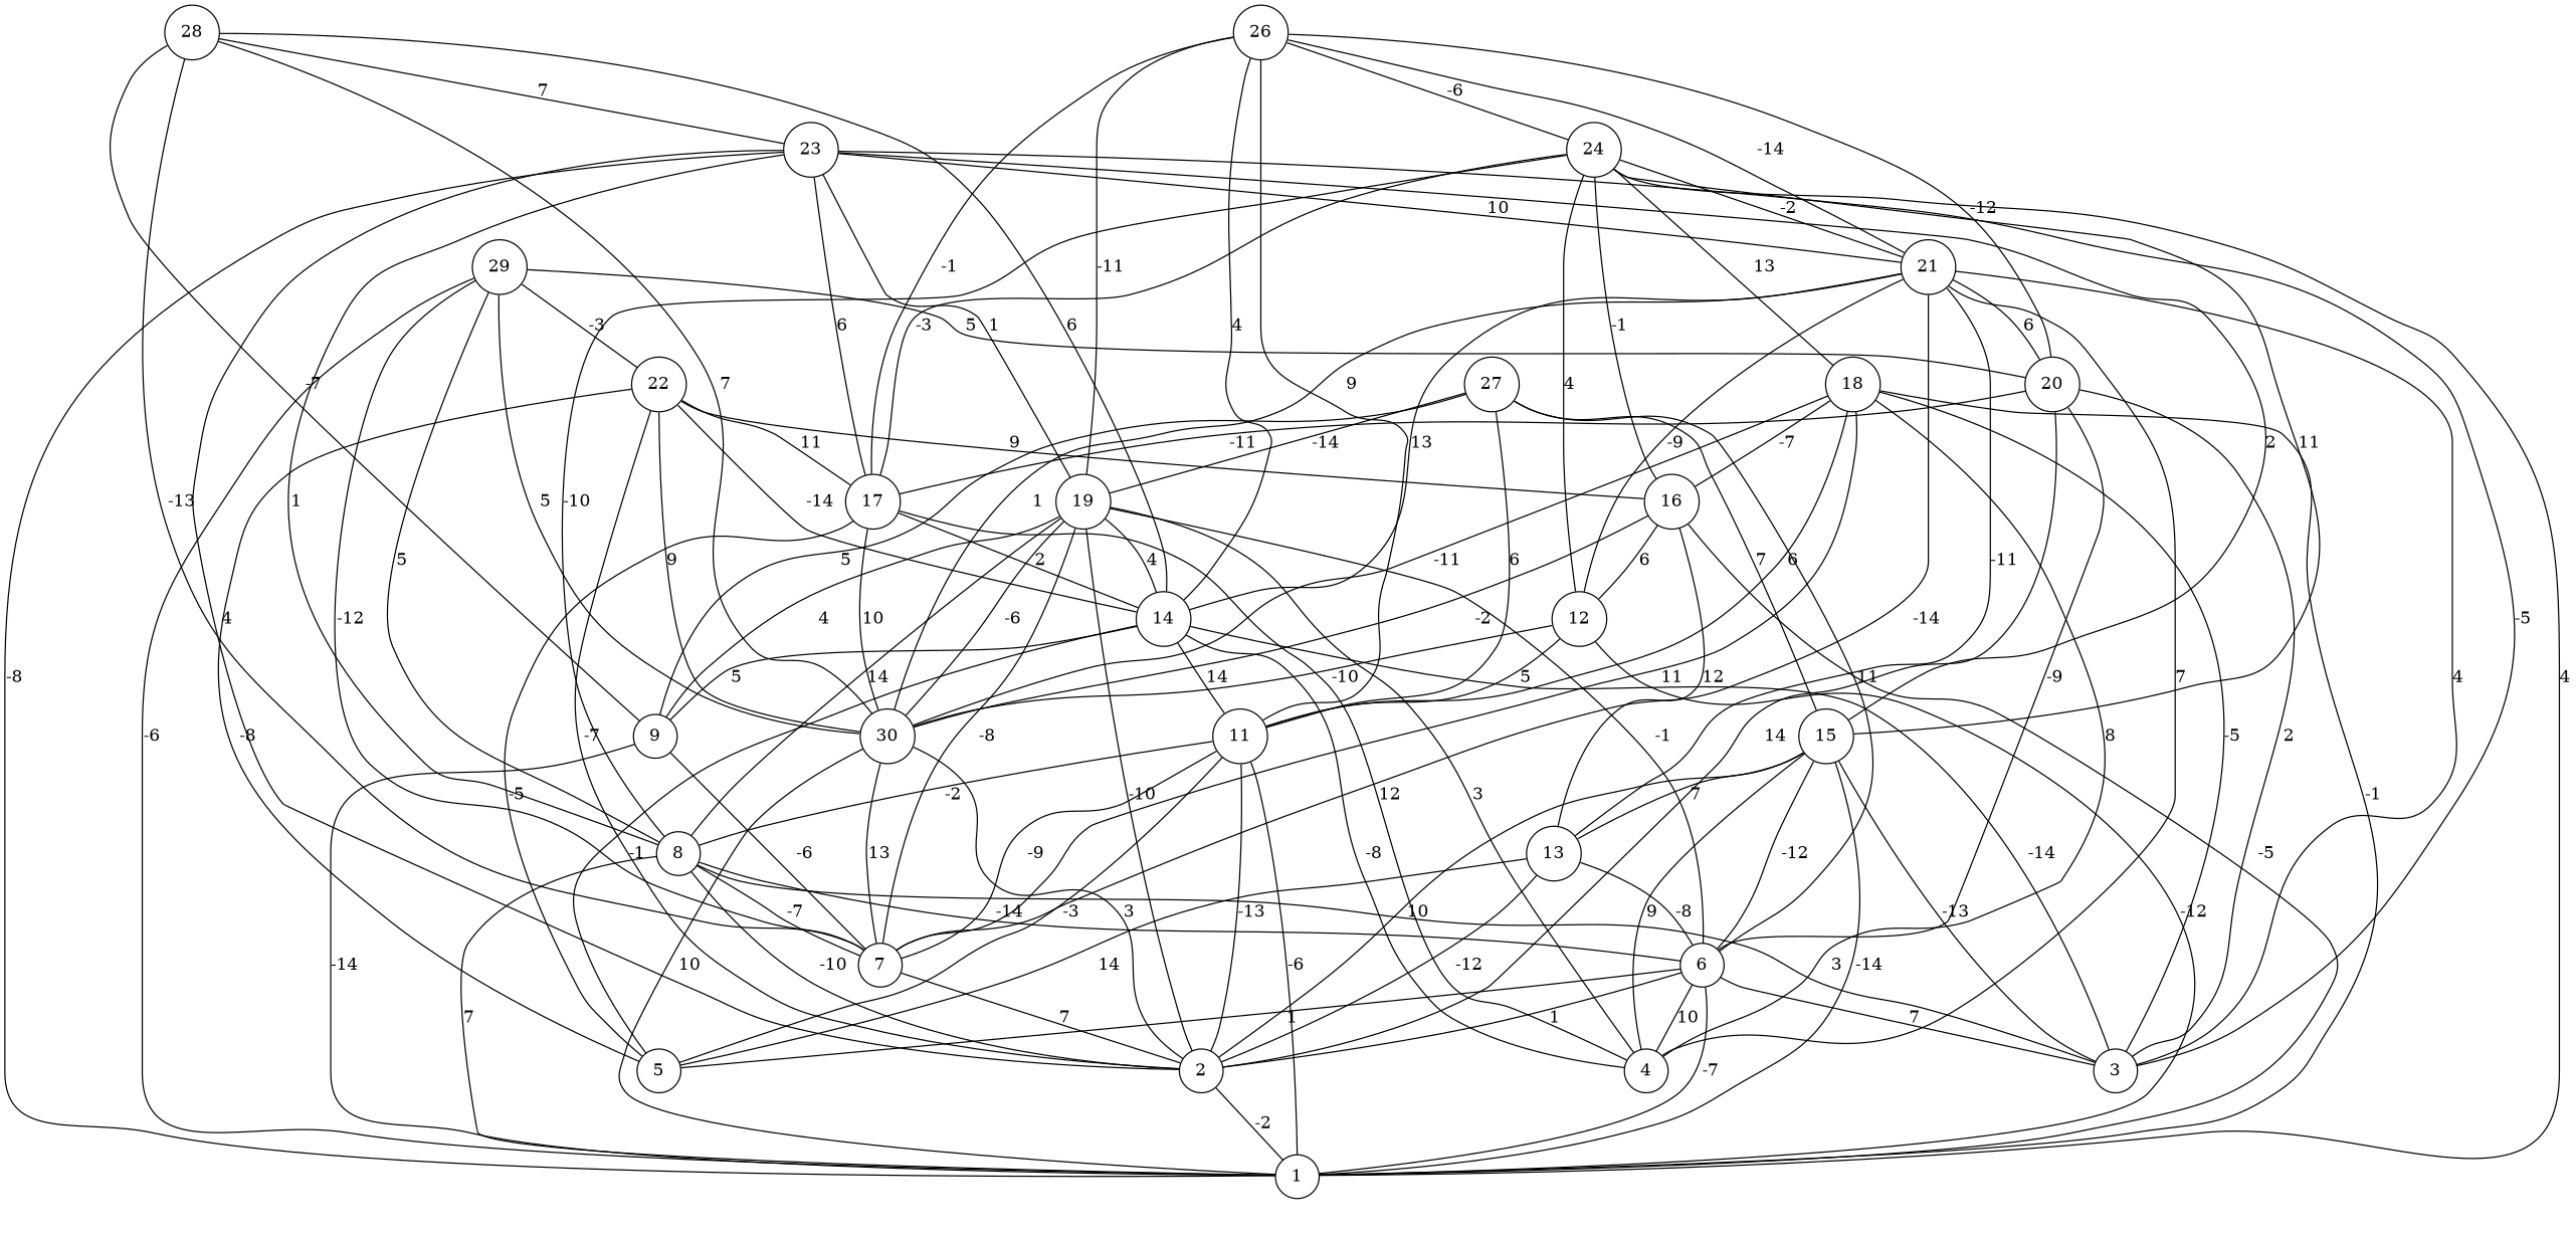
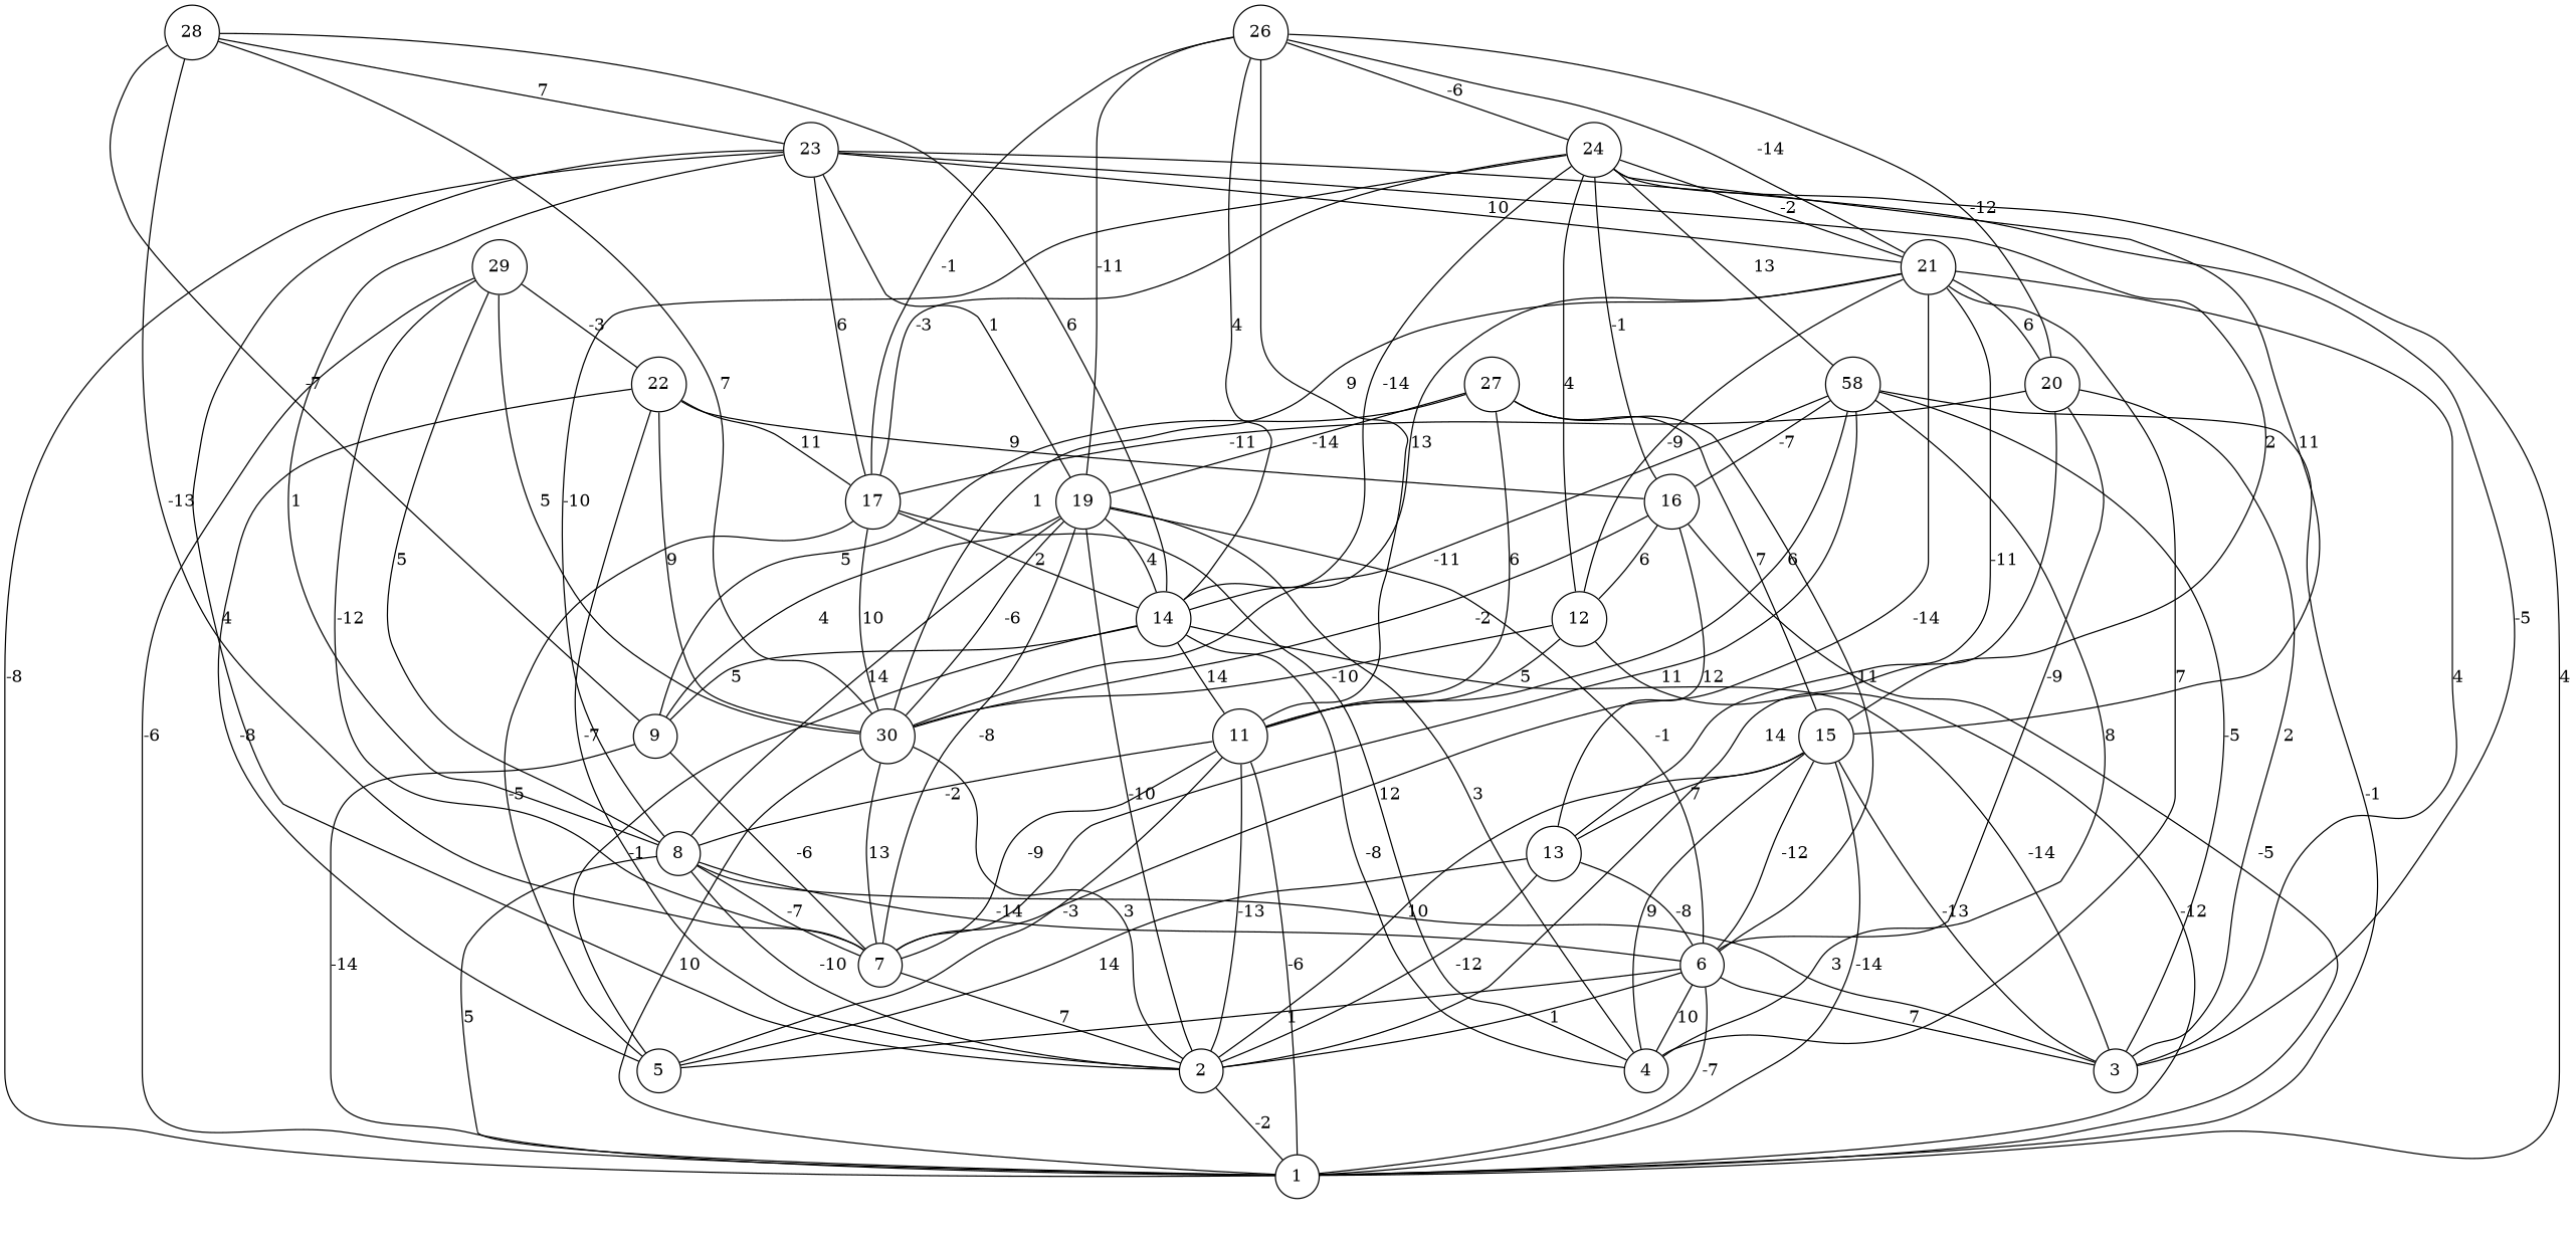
  graph {
    fontname="Helvetica,Arial,sans-serif"
    node [shape=circle]
    29
    1
    7
    8
    n5 [label=30]
    20
    22
    2
    6
    3
    17
    5
    16
    4
    14
    13
    12
    28
    9
    23
    11
    15
    19
    21
    27
    26
    24
-   18
+   18 [label=58]
    29 -- 1 [label=-6]
    29 -- 7 [label=-12]
    29 -- 8 [label=5]
    29 -- n5 [label=5]
-   29 -- 20 [label=5]
    29 -- 22 [label=-3]
    7 -- 2 [label=7]
-   8 -- 1 [label=7]
+   8 -- 1 [label=5]
    8 -- 7 [label=-7]
    8 -- 2 [label=-10]
    8 -- 6 [label=-14]
    8 -- 3 [label=3]
    n5 -- 1 [label=10]
    n5 -- 7 [label=13]
    n5 -- 2 [label=3]
    20 -- 2 [label=14]
    20 -- 6 [label=-9]
    20 -- 3 [label=2]
    20 -- 17 [label=-11]
    22 -- n5 [label=9]
    22 -- 2 [label=-7]
    22 -- 17 [label=11]
    22 -- 5 [label=-8]
    22 -- 16 [label=9]
    2 -- 1 [label=-2]
    6 -- 1 [label=-7]
    6 -- 2 [label=1]
    6 -- 3 [label=7]
    6 -- 5 [label=1]
    6 -- 4 [label=10]
    17 -- n5 [label=10]
    17 -- 5 [label=-5]
    17 -- 4 [label=12]
    17 -- 14 [label=2]
    16 -- 1 [label=-5]
    16 -- n5 [label=-2]
    16 -- 13 [label=12]
    16 -- 12 [label=6]
    14 -- 3 [label=-14]
    14 -- 5 [label=-1]
    14 -- 4 [label=-8]
    14 -- 9 [label=5]
    14 -- 11 [label=14]
    13 -- 2 [label=-12]
    13 -- 6 [label=-8]
    13 -- 5 [label=14]
    12 -- 1 [label=-12]
    12 -- n5 [label=-10]
    12 -- 11 [label=5]
    28 -- 7 [label=-13]
    28 -- n5 [label=7]
    28 -- 14 [label=6]
    28 -- 9 [label=-7]
    28 -- 23 [label=7]
    9 -- 1 [label=-14]
    9 -- 7 [label=-6]
    23 -- 1 [label=-8]
    23 -- 8 [label=1]
    23 -- 2 [label=4]
    23 -- 3 [label=-5]
    23 -- 17 [label=6]
    23 -- 15 [label=2]
    23 -- 19 [label=1]
    23 -- 21 [label=10]
    11 -- 1 [label=-6]
    11 -- 7 [label=-9]
    11 -- 8 [label=-2]
    11 -- 2 [label=-13]
    11 -- 5 [label=-3]
    15 -- 1 [label=-14]
    15 -- 2 [label=10]
    15 -- 6 [label=-12]
    15 -- 3 [label=-13]
    15 -- 4 [label=9]
    15 -- 13 [label=7]
    19 -- 7 [label=-8]
    19 -- 8 [label=14]
    19 -- n5 [label=-6]
    19 -- 2 [label=-10]
    19 -- 6 [label=-1]
    19 -- 4 [label=3]
    19 -- 14 [label=4]
    19 -- 9 [label=4]
    21 -- 7 [label=-14]
    21 -- n5 [label=1]
    21 -- 20 [label=6]
    21 -- 3 [label=4]
    21 -- 4 [label=7]
    21 -- 14 [label=13]
    21 -- 13 [label=-11]
    21 -- 12 [label=-9]
    27 -- 6 [label=11]
    27 -- 9 [label=5]
    27 -- 11 [label=6]
    27 -- 15 [label=7]
    27 -- 19 [label=-14]
    26 -- 20 [label=-12]
    26 -- 17 [label=-1]
    26 -- 14 [label=4]
    26 -- 11 [label=9]
    26 -- 19 [label=-11]
    26 -- 21 [label=-14]
    26 -- 24 [label=-6]
    24 -- 1 [label=4]
    24 -- 8 [label=-10]
    24 -- 17 [label=-3]
    24 -- 16 [label=-1]
-   22 -- 14 [label=-14]
+   24 -- 14 [label=-14]
    24 -- 12 [label=4]
    24 -- 15 [label=11]
    24 -- 21 [label=-2]
    24 -- 18 [label=13]
    18 -- 1 [label=-1]
    18 -- 7 [label=11]
    18 -- n5 [label=-11]
    18 -- 3 [label=-5]
    18 -- 16 [label=-7]
    18 -- 4 [label=8]
    18 -- 11 [label=6]
  }
